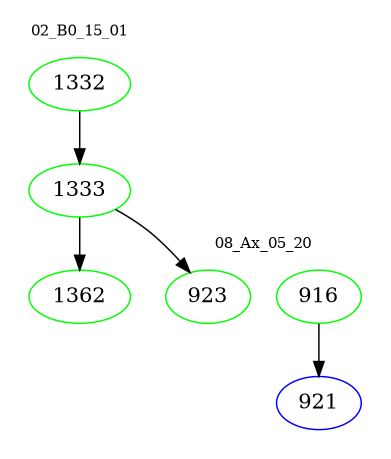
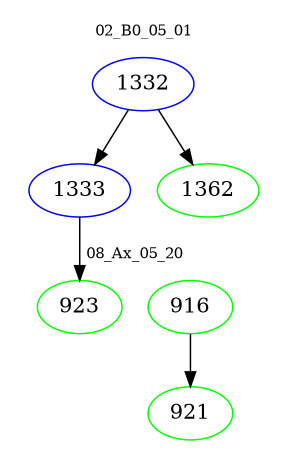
  digraph {
    node [color=green]
    edge [color=black]
    n1 [label=916]
-   n2 [color=blue label=921]
+   n2 [label=921]
    n3 [label=923]
-   n4 [label=1332]
-   n5 [label=1333]
+   n4 [color=blue label=1332]
+   n5 [color=blue label=1333]
    n6 [label=1362]
    subgraph cluster_1 {
      color=white
      fontsize=10
      label="08_Ax_05_20"
      n1
      n2
      n3
    }
    subgraph cluster_2 {
      color=white
      fontsize=10
-     label="02_B0_15_01"
+     label="02_B0_05_01"
      n4
      n5
      n6
    }
    n1 -> n2
    n4 -> n5
    n5 -> n3
-   n5 -> n6
+   n4 -> n6
  }
